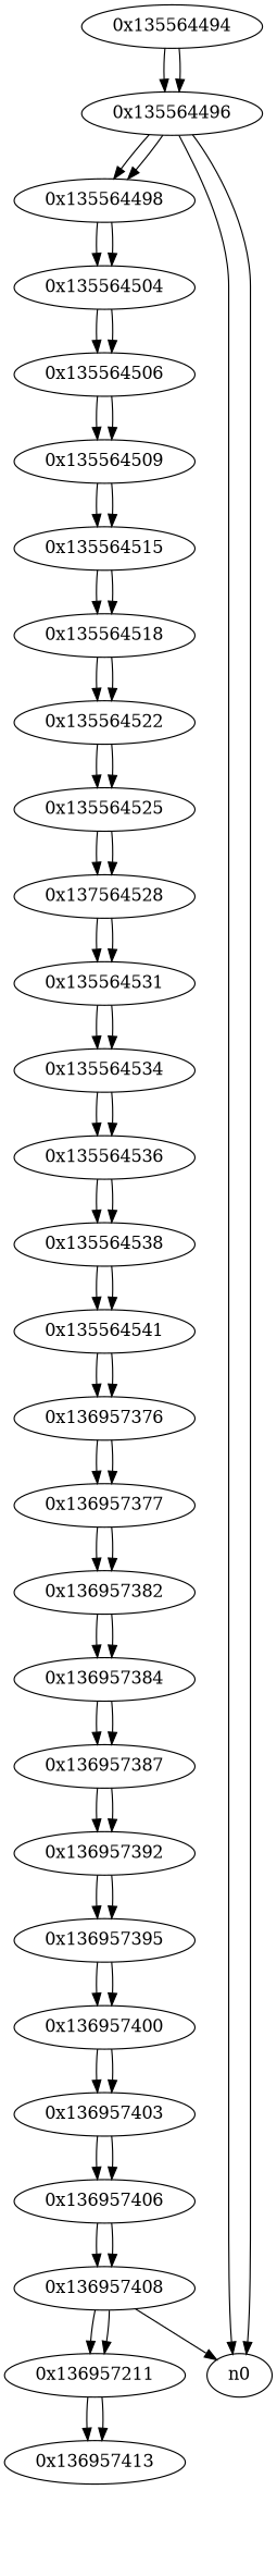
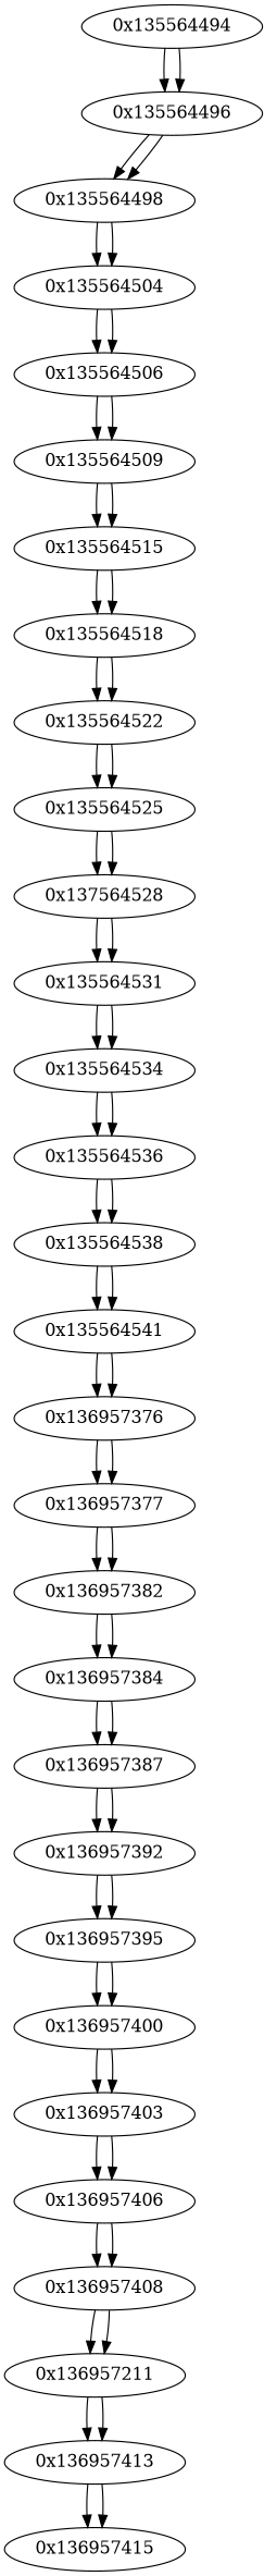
  digraph {
    n1 [label="0x135564494"]
    n2 [label="0x135564496"]
    n3 [label="0x135564498"]
-   n0
    n4 [label="0x135564504"]
    n5 [label="0x135564506"]
    n6 [label="0x135564509"]
    n7 [label="0x135564515"]
    n8 [label="0x135564518"]
    n9 [label="0x135564522"]
    n10 [label="0x135564525"]
    n11 [label="0x137564528"]
    n12 [label="0x135564531"]
    n13 [label="0x135564534"]
    n14 [label="0x135564536"]
    n15 [label="0x135564538"]
    n16 [label="0x135564541"]
    n17 [label="0x136957376"]
    n18 [label="0x136957377"]
    n19 [label="0x136957382"]
    n20 [label="0x136957384"]
    n21 [label="0x136957387"]
    n22 [label="0x136957392"]
    n23 [label="0x136957395"]
    n24 [label="0x136957400"]
    n25 [label="0x136957403"]
    n26 [label="0x136957406"]
    n27 [label="0x136957408"]
    n28 [label="0x136957211"]
    n29 [label="0x136957413"]
+   n30 [label="0x136957415"]
    n1 -> n2
    n1 -> n2
    n2 -> n3
    n2 -> n3
-   n2 -> n0
-   n2 -> n0
    n3 -> n4
    n3 -> n4
    n4 -> n5
    n4 -> n5
    n5 -> n6
    n5 -> n6
    n6 -> n7
    n6 -> n7
    n7 -> n8
    n7 -> n8
    n8 -> n9
    n8 -> n9
    n9 -> n10
    n9 -> n10
    n10 -> n11
    n10 -> n11
    n11 -> n12
    n11 -> n12
    n12 -> n13
    n12 -> n13
    n13 -> n14
    n13 -> n14
    n14 -> n15
    n14 -> n15
    n15 -> n16
    n15 -> n16
    n16 -> n17
    n16 -> n17
    n17 -> n18
    n17 -> n18
    n18 -> n19
    n18 -> n19
    n19 -> n20
    n19 -> n20
    n20 -> n21
    n20 -> n21
    n21 -> n22
    n21 -> n22
    n22 -> n23
    n22 -> n23
    n23 -> n24
    n23 -> n24
    n24 -> n25
    n24 -> n25
    n25 -> n26
    n25 -> n26
    n26 -> n27
    n26 -> n27
-   n27 -> n0
    n27 -> n28
    n27 -> n28
    n28 -> n29
    n28 -> n29
+   n29 -> n30
+   n29 -> n30
  }
